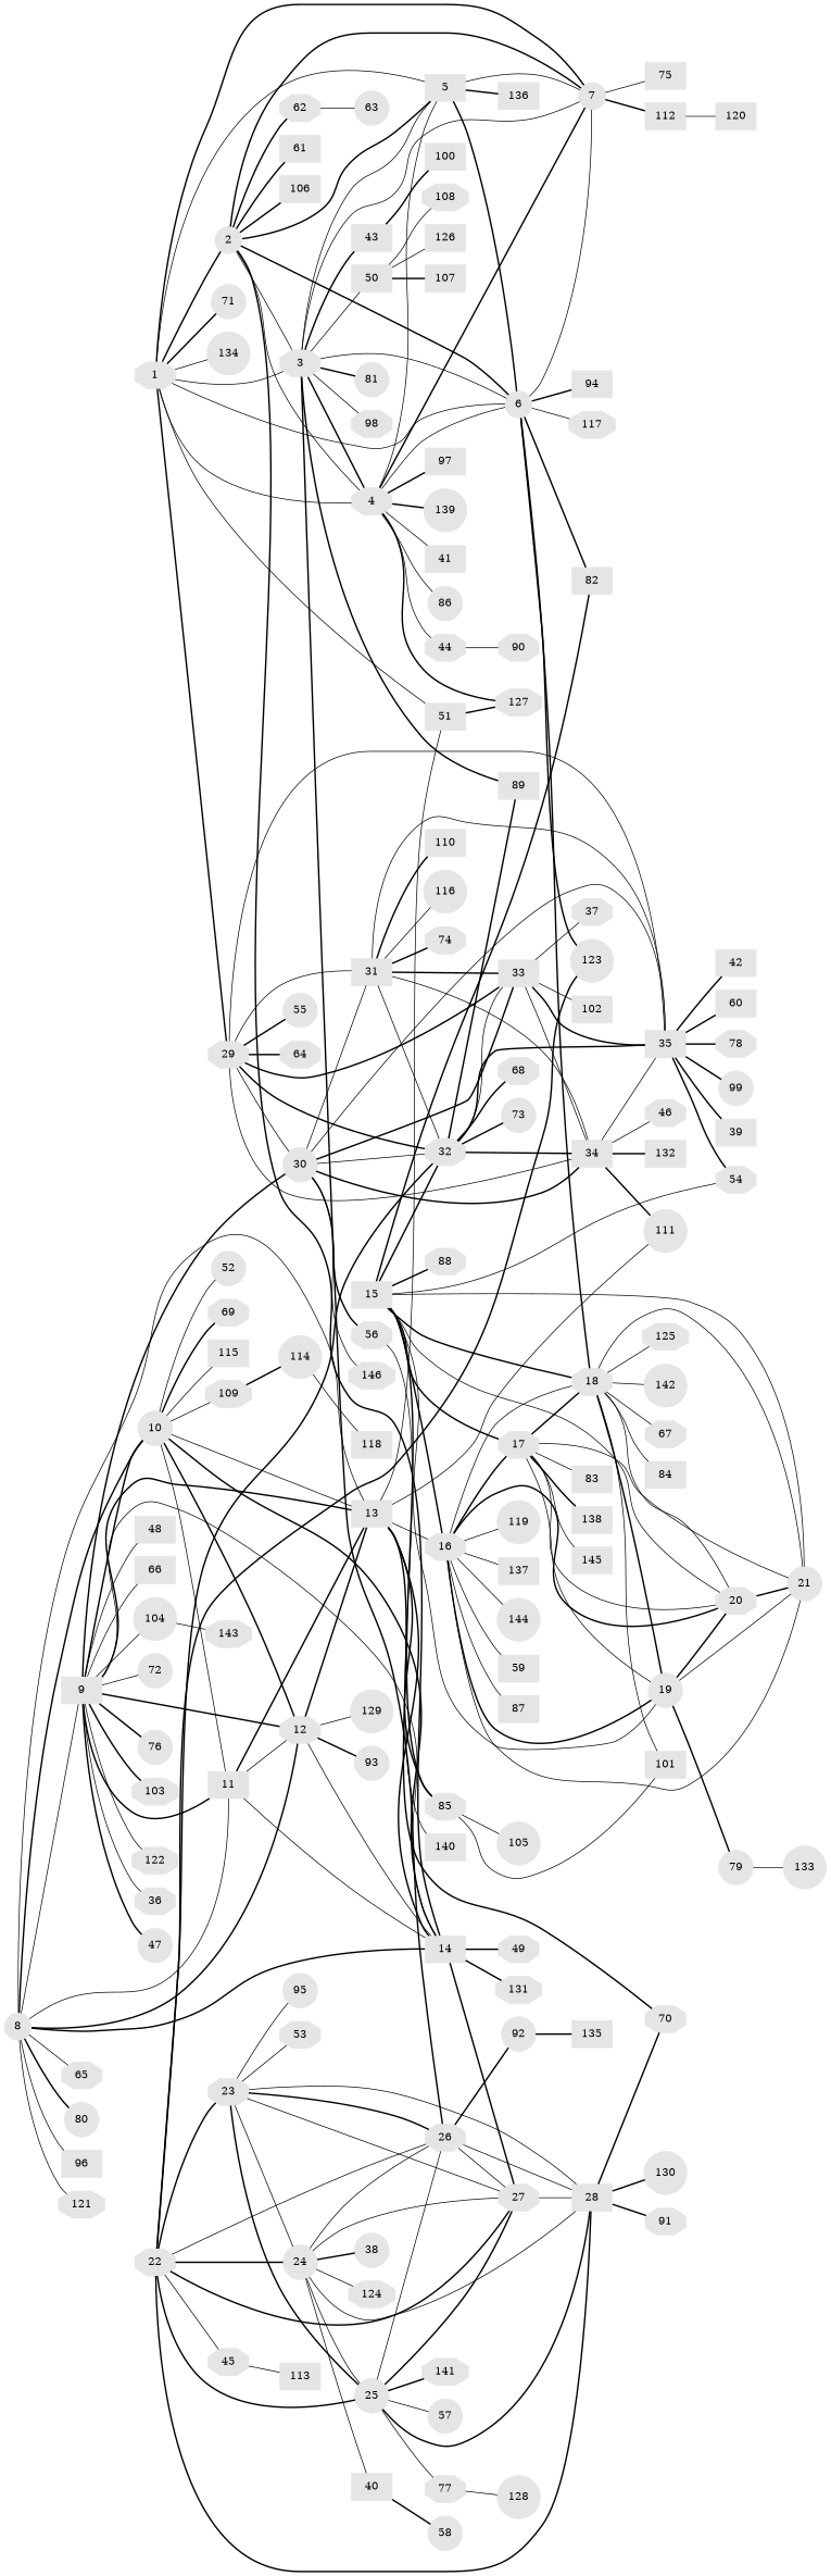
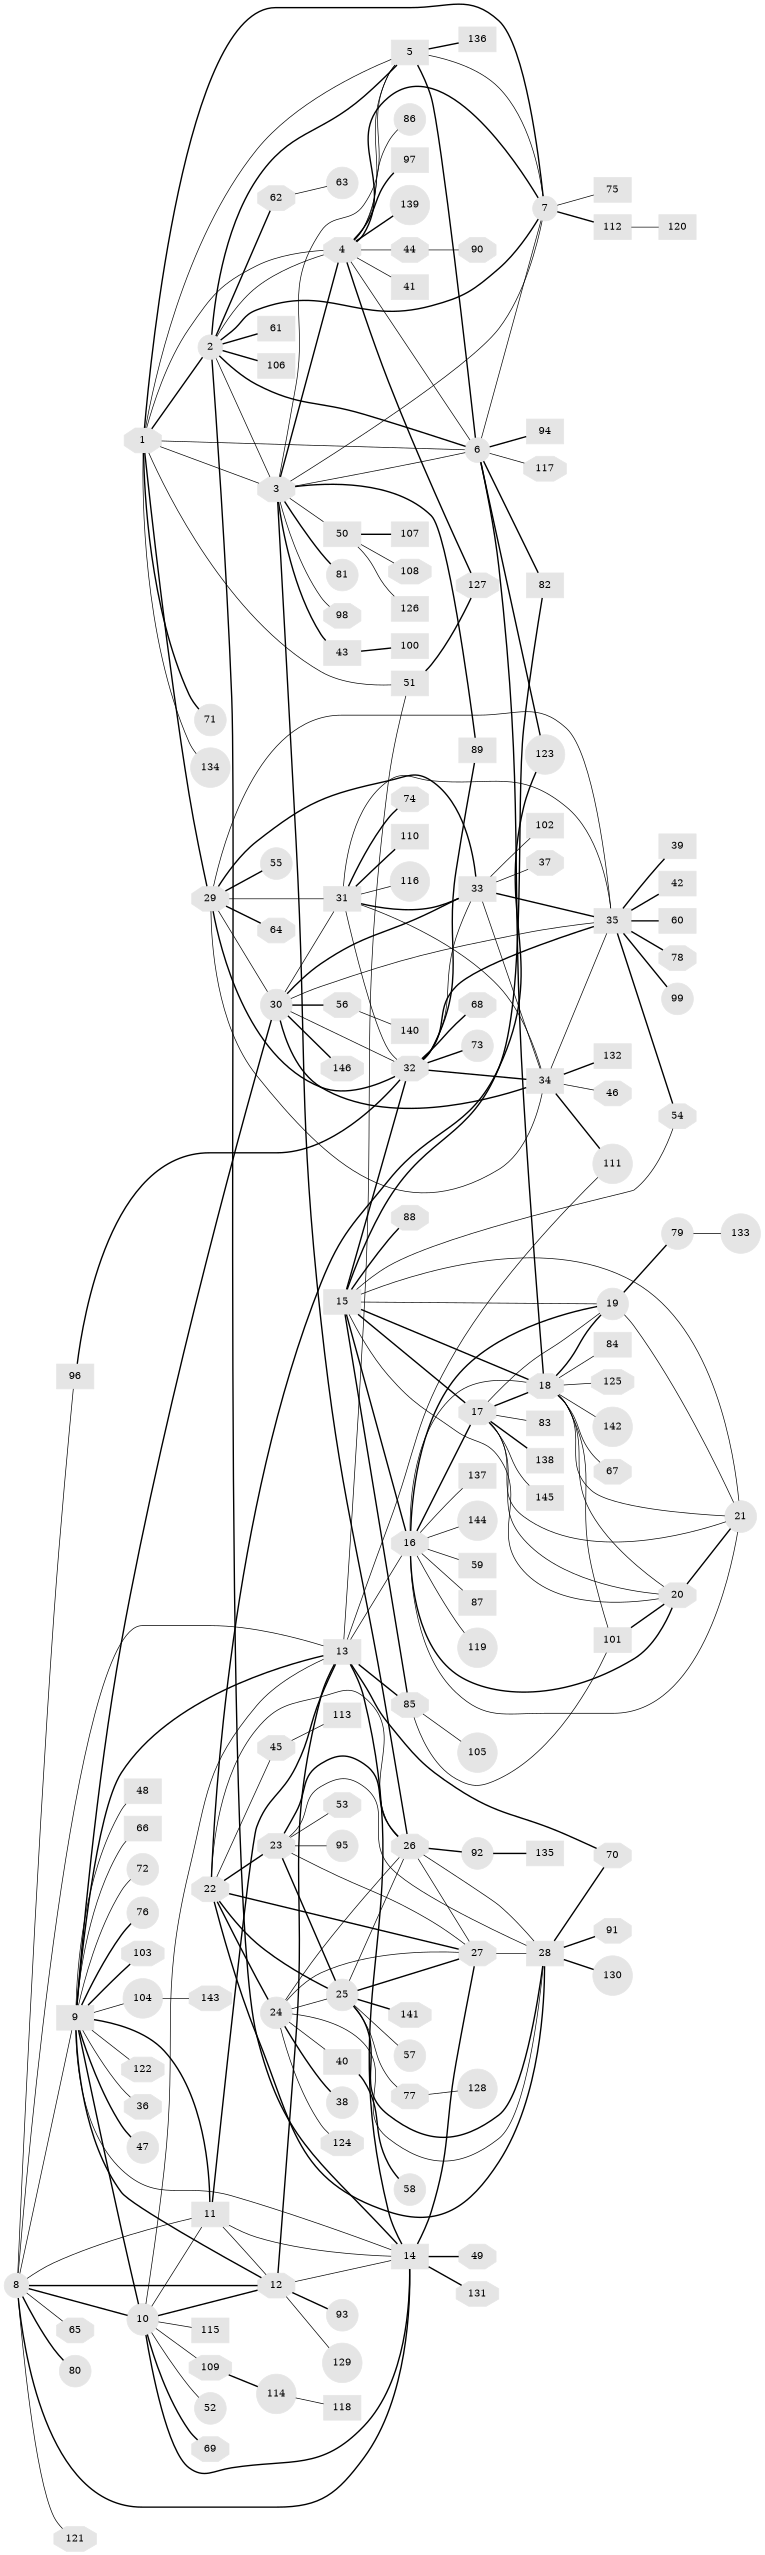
  graph {
    rankdir=LR
    node [color=gray90 shape=octagon style=filled]
    edge [style=solid]
    2 [shape=circle]
    1
    3
    4
    5 [shape=box]
    6 [shape=circle]
    7 [shape=circle]
    29
    51 [shape=box]
    71 [shape=circle]
    134 [shape=circle]
    14 [shape=box]
    61 [shape=box]
    62
    106 [shape=box]
    26
    43 [shape=box]
    50 [shape=box]
    81 [shape=circle]
    89 [shape=box]
    98
    41 [shape=box]
    44
    86 [shape=circle]
    97 [shape=box]
    127
    139 [shape=circle]
    136 [shape=box]
    18
    82 [shape=box]
    94 [shape=box]
    117
    123 [shape=circle]
    75 [shape=box]
    112 [shape=box]
    30 [shape=circle]
    32
    31 [shape=box]
    33 [shape=box]
    34 [shape=box]
    35 [shape=box]
    55 [shape=circle]
    64
    27
    49
    131
    63 [shape=circle]
    28 [shape=box]
    92 [shape=circle]
    100 [shape=box]
    107 [shape=box]
    108
    126 [shape=box]
    90
    19 [shape=circle]
    20
    21 [shape=circle]
    67
    84 [shape=box]
    101 [shape=box]
    125
    142 [shape=circle]
    120 [shape=box]
    8 [shape=circle]
    9 [shape=box]
    10 [shape=circle]
    11 [shape=box]
    12
    13 [shape=box]
    65
    80 [shape=circle]
    96 [shape=box]
    121
    36
    47 [shape=circle]
    48 [shape=box]
    66 [shape=box]
    72 [shape=circle]
    76 [shape=circle]
    103
    104 [shape=circle]
    122
    52 [shape=circle]
    69
    109
    115 [shape=box]
    93 [shape=circle]
    129 [shape=circle]
    16
    70
    85
    111 [shape=circle]
    56
    146
    143
    114 [shape=circle]
    17
    59 [shape=box]
    87 [shape=box]
    119 [shape=circle]
    137 [shape=box]
    144 [shape=circle]
    105 [shape=circle]
    15 [shape=box]
    54
    88
    83 [shape=box]
    138 [shape=box]
    145 [shape=box]
    79 [shape=circle]
    68
    73 [shape=circle]
    133 [shape=circle]
    22
    23
    24 [shape=circle]
    25 [shape=circle]
    45
    53
    95 [shape=circle]
    38 [shape=circle]
    40 [shape=box]
    124
    57 [shape=circle]
    77
    141
    91
    130 [shape=circle]
    113 [shape=box]
    58 [shape=circle]
    128 [shape=circle]
    135 [shape=box]
    74
    110 [shape=box]
    116 [shape=circle]
    37
    102 [shape=box]
    46
    132 [shape=box]
    39 [shape=box]
    42 [shape=box]
    60 [shape=box]
    78
    99 [shape=circle]
    140 [shape=box]
    118 [shape=box]
    2 -- 3
    2 -- 4
    2 -- 5 [style=bold]
    2 -- 6 [style=bold]
    2 -- 7 [style=bold]
    2 -- 14 [style=bold]
    2 -- 61 [style=bold]
    2 -- 62 [style=bold]
    2 -- 106 [style=bold]
    1 -- 2 [style=bold]
    1 -- 3
    1 -- 4
    1 -- 5
    1 -- 6
    1 -- 7 [style=bold]
    1 -- 29 [style=bold]
    1 -- 51
    1 -- 71 [style=bold]
    1 -- 134
    3 -- 4 [style=bold]
    3 -- 5
    3 -- 6
    3 -- 7
    3 -- 26 [style=bold]
    3 -- 43 [style=bold]
    3 -- 50
    3 -- 81 [style=bold]
    3 -- 89 [style=bold]
    3 -- 98
    4 -- 5
    4 -- 6
    4 -- 7 [style=bold]
    4 -- 41
    4 -- 44
    4 -- 86
    4 -- 97 [style=bold]
    4 -- 127 [style=bold]
    4 -- 139 [style=bold]
    5 -- 6 [style=bold]
    5 -- 7
    5 -- 136 [style=bold]
    6 -- 7
    6 -- 18 [style=bold]
    6 -- 82 [style=bold]
    6 -- 94 [style=bold]
    6 -- 117
    6 -- 123 [style=bold]
    7 -- 75
    7 -- 112 [style=bold]
    29 -- 30
    29 -- 32 [style=bold]
    29 -- 31
    29 -- 33 [style=bold]
    29 -- 34
    29 -- 35
    29 -- 55 [style=bold]
    29 -- 64 [style=bold]
    51 -- 127 [style=bold]
    14 -- 27 [style=bold]
    14 -- 49 [style=bold]
    14 -- 131 [style=bold]
    62 -- 63
    26 -- 27
    26 -- 28
    26 -- 92 [style=bold]
    43 -- 100 [style=bold]
    50 -- 107 [style=bold]
    50 -- 108
    50 -- 126
    44 -- 90
    18 -- 19 [style=bold]
    18 -- 20
    18 -- 21
    18 -- 67
    18 -- 84
    18 -- 101
    18 -- 125
    18 -- 142
    112 -- 120
    30 -- 32
    30 -- 31
    30 -- 33 [style=bold]
    30 -- 34 [style=bold]
    30 -- 35
    30 -- 56 [style=bold]
-   30 -- 146
+   30 -- 146 [style=bold]
    32 -- 89 [style=bold]
    32 -- 33
    32 -- 34 [style=bold]
    32 -- 35 [style=bold]
    32 -- 68 [style=bold]
    32 -- 73 [style=bold]
    31 -- 32
    31 -- 33 [style=bold]
    31 -- 34
    31 -- 35
    31 -- 74 [style=bold]
    31 -- 110 [style=bold]
    31 -- 116
    33 -- 34
    33 -- 35 [style=bold]
    33 -- 37
    33 -- 102
    34 -- 35
    34 -- 111 [style=bold]
    34 -- 46
    34 -- 132 [style=bold]
    35 -- 54 [style=bold]
    35 -- 39 [style=bold]
    35 -- 42 [style=bold]
    35 -- 60 [style=bold]
    35 -- 78 [style=bold]
    35 -- 99 [style=bold]
    27 -- 28
    28 -- 70 [style=bold]
    28 -- 91 [style=bold]
    28 -- 130 [style=bold]
    92 -- 135 [style=bold]
-   19 -- 20 [style=bold]
+   101 -- 20 [style=bold]
    19 -- 21
    19 -- 79 [style=bold]
    20 -- 21 [style=bold]
    8 -- 14 [style=bold]
    8 -- 9
    8 -- 10 [style=bold]
    8 -- 11
    8 -- 12 [style=bold]
    8 -- 13
    8 -- 65
    8 -- 80 [style=bold]
    8 -- 96
    8 -- 121
    9 -- 14
    9 -- 30 [style=bold]
    9 -- 10 [style=bold]
    9 -- 11 [style=bold]
    9 -- 12 [style=bold]
    9 -- 13 [style=bold]
    9 -- 36
    9 -- 47 [style=bold]
    9 -- 48
    9 -- 66
    9 -- 72
    9 -- 76 [style=bold]
    9 -- 103 [style=bold]
    9 -- 104
    9 -- 122
    10 -- 14 [style=bold]
    10 -- 11
    10 -- 12 [style=bold]
    10 -- 13
    10 -- 52
    10 -- 69 [style=bold]
    10 -- 109
    10 -- 115
    11 -- 14
    11 -- 12
    11 -- 13 [style=bold]
    12 -- 14
    12 -- 13 [style=bold]
    12 -- 93 [style=bold]
    12 -- 129
    13 -- 51
    13 -- 14 [style=bold]
    13 -- 16
    13 -- 70 [style=bold]
    13 -- 85 [style=bold]
    13 -- 111
    104 -- 143
    109 -- 114 [style=bold]
    16 -- 18
    16 -- 19 [style=bold]
    16 -- 20 [style=bold]
    16 -- 21
    16 -- 17 [style=bold]
    16 -- 59
    16 -- 87
    16 -- 119
    16 -- 137
    16 -- 144
    85 -- 101
    85 -- 105
    56 -- 140
    114 -- 118
    17 -- 18 [style=bold]
    17 -- 19
    17 -- 20
    17 -- 21
    17 -- 83
    17 -- 138 [style=bold]
    17 -- 145
    15 -- 18 [style=bold]
    15 -- 82 [style=bold]
    15 -- 32 [style=bold]
    15 -- 19
    15 -- 20
    15 -- 21
    15 -- 16 [style=bold]
    15 -- 85 [style=bold]
    15 -- 17 [style=bold]
    15 -- 54
    15 -- 88 [style=bold]
    79 -- 133
    22 -- 26
    22 -- 123 [style=bold]
-   22 -- 32 [style=bold]
+   96 -- 32 [style=bold]
    22 -- 27 [style=bold]
    22 -- 28 [style=bold]
    22 -- 23 [style=bold]
    22 -- 24 [style=bold]
    22 -- 25 [style=bold]
    22 -- 45
    23 -- 26 [style=bold]
    23 -- 27
    23 -- 28
-   23 -- 24
    23 -- 25 [style=bold]
    23 -- 53
    23 -- 95
    24 -- 26
    24 -- 27
    24 -- 28
    24 -- 25
    24 -- 38 [style=bold]
    24 -- 40
    24 -- 124
    25 -- 26
    25 -- 27 [style=bold]
    25 -- 28 [style=bold]
    25 -- 57
    25 -- 77
    25 -- 141 [style=bold]
    45 -- 113
    40 -- 58 [style=bold]
    77 -- 128
  }
